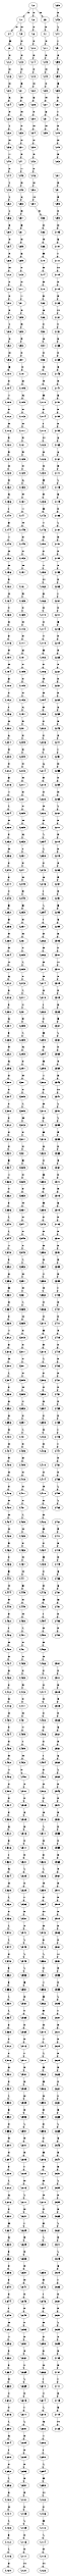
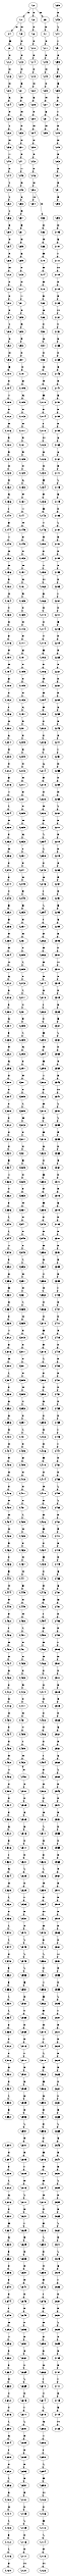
  strict digraph {
    S0
    S1
    S2
    S3
    S4
    S5
    S6
    S7
    S8
    S9
    S10
    S11
    S12
    S13
    S14
    S15
    S16
    S17
    S18
    S19
    S20
    S21
    S22
    S23
    S24
    S25
    S26
    S27
    S28
    S29
    S30
    S31
    S32
    S33
    S34
    S35
    S36
    S37
    S38
    S40
    S41
    S42
    S39
    S43
    S44
    S45
    S46
    S47
    S48
    S49
    S50
    S51
    S52
    S53
    S54
    S55
    S56
    S57
    S58
    S59
    S60
    S61
    S62
    S63
    S64
    S65
    S66
    S67
    S68
    S69
    S70
    S71
    S72
    S73
    S74
    S75
    S76
    S77
    S78
    S79
    S80
    S81
    S82
    S83
    S84
    S85
    S86
    S87
    S88
    S89
    S90
    S91
    S92
    S93
    S94
    S95
    S96
    S97
    S98
    S99
    S100
    S101
    S102
    S103
    S104
    S105
    S106
    S107
    S108
    S109
    S110
    S111
    S112
    S113
    S114
    S115
    S116
    S117
    S118
    S119
    S120
    S121
    S122
    S123
    S124
    S125
    S126
    S127
    S128
    S129
    S130
    S131
    S132
    S133
    S134
    S135
    S136
    S137
    S138
    S139
    S140
    S141
    S142
    S143
    S144
    S145
    S146
    S147
    S148
    S149
    S150
    S151
    S152
    S153
    S154
    S155
    S156
    S157
    S158
    S159
    S160
    S161
    S162
    S163
    S164
    S165
    S166
    S167
    S168
    S169
    S170
    S171
    S172
    S173
    S174
    S175
    S176
    S177
    S178
    S179
    S180
    S181
    S182
    S183
    S184
    S185
    S186
    S187
    S188
    S189
    S190
    S191
    S192
    S193
    S194
    S195
    S196
    S197
    S198
    S199
    S200
    S201
    S202
    S203
    S204
    S205
    S206
    S207
    S208
    S209
    S210
    S211
    S212
    S213
    S214
    S215
    S216
    S217
    S218
    S219
    S220
    S221
    S222
    S223
    S224
    S225
    S226
    S227
    S228
    S229
    S230
    S231
    S232
    S233
    S234
    S235
    S236
    S237
    S238
    S239
    S240
    S241
    S242
    S243
    S244
    S245
    S246
    S247
    S248
    S249
    S250
    S251
    S252
    S253
    S254
    S255
    S256
    S257
    S258
    S259
    S260
    S261
    S262
    S263
    S264
    S265
    S266
    S267
    S268
    S269
    S270
    S271
    S272
    S273
    S274
    S275
    S276
    S277
    S278
    S279
    S280
    S281
    S282
    S283
    S284
    S285
    S286
    S287
    S288
    S289
    S290
    S291
    S292
    S293
    S294
    S295
    S296
    S297
    S298
    S299
    S300
    S301
    S302
    S303
    S304
    S305
    S306
    S307
    S308
    S309
    S310
    S311
    S312
    S313
    S314
    S315
    S316
    S317
    S318
    S319
    S320
    S321
    S322
    S323
    S324
    S325
    S326
    S327
    S328
    S329
    S330
    S331
    S332
    S333
    S334
    S335
    S336
    S337
    S338
    S339
    S340
    S341
    S342
    S343
    S344
    S345
    S346
    S347
    S348
    S349
    S350
    S351
    S352
    S353
    S354
    S355
    S356
    S357
    S358
    S359
    S360
    S361
    S362
    S363
    S364
    S365
    S366
    S367
    S368
    S369
    S370
    S371
    S372
    S373
    S374
    S375
    S376
    S377
    S378
    S379
    S380
    S381
    S382
    n384 [label=S783]
    S384
    S385
    S386
    S387
    S388
    S389
    S390
    S391
    S392
    S393
    S394
    S395
    S396
    S397
    S398
    S399
    S400
    S401
    S402
    S403
    S404
    S405
    S406
    S407
    S408
    S409
    S410
    S411
    S412
    S413
    S414
    S415
    S416
    S417
    S418
    S419
    S420
    S421
    S422
    S423
    S424
    S425
    S426
    S427
    S428
    S429
    S430
    S431
    S432
    S433
    S434
    S435
    S436
    S437
    S438
    S439
    S440
    S441
    S442
    S443
    S444
    S445
    S446
    S447
    S448
    S449
    S450
    S451
    S452
    S453
    S454
    S455
    S456
    S457
    S458
    S459
    S460
    S461
    S462
    S463
    S464
    S465
    S466
    S467
    S468
    S469
    S470
    S471
    S472
    S473
    S474
    S475
    S476
    S477
    S478
    S479
    S480
    S481
    S482
    S483
    S484
    S485
    S486
    S487
    S488
    S489
    S490
    S491
    S492
    S493
    S494
    S495
    S496
    S497
    S498
    S499
    S500
    S501
    S502
+   S503
    S504
    S505
    S506
    S507
    S508
    S509
    S510
    S511
    S512
    S513
    S514
    S515
    S516
    S517
    S518
    S519
    S520
    S521
    S522
    S523
    S524
    S525
    S526
    S527
    S528
    S529
    S530
    S531
    S532
    S533
    S534
    S535
    S536
    S537
    S538
    S539
    S540
    S541
    S542
    S543
    S544
    S545
    S546
    S547
    S548
    S549
    S550
    S551
    S552
    S553
    S554
    S555
    S556
    S557
    S558
    S559
    S560
    S561
    S562
    S563
    S564
    S565
    S566
    S567
    S568
    S569
    S570
    S571
    S572
    S573
    S574
    S575
    S576
    S577
    S578
    S579
    S580
    S581
    S582
    S583
    S584
    S585
    S586
    S587
    S588
    S589
    S590
    S591
    S592
    S593
    S594
    S595
-   S596
    S597
    S598
    S599
    S600
    S601
    S602
    S603
    S604
    S605
    S606
    S607
    S608
    S609
    S610
    S611
    S612
    S613
    S614
    S615
    S616
    S617
    S618
    S619
    S620
    S621
    S622
    S623
    S624
    S625
    S626
    S627
    S628
    S629
    S630
    S631
    S632
    S633
+   S634
    S635
    S636
    S637
    S638
    S639
    S640
    S641
    S642
    S643
    S644
    S645
    S646
    S647
    S648
    S649
    S650
    S651
    S652
    S653
    S654
    S655
    S656
    S657
    S658
    S659
    S660
    S661
    S662
    S663
    S664
    S665
    S666
    S667
    S668
    S669
    S670
    S671
    S672
    S673
    S674
    S675
    S676
    S677
    S678
    S679
    S680
    S681
    S682
    S683
    S684
    S685
    S686
    S687
    S688
    S689
    S690
    S691
    S692
    S693
    S694
    S695
    S696
    S697
    S698
    S699
    S700
    S701
    S702
    S703
    S704
    S705
    S706
    S707
    S708
    S709
    S710
    S711
    S712
    S713
    S714
    S715
    S716
    S717
    S718
    S719
    S720
    S721
    S722
    S723
    S0 -> S1 [label=L]
    S0 -> S2 [label=E]
    S0 -> S3 [label=Q]
    S1 -> S4 [label=R]
    S1 -> S5 [label=K]
    S2 -> S6 [label=L]
    S3 -> S7 [label=E]
    S4 -> S8 [label=E]
    S5 -> S9 [label=A]
    S6 -> S10 [label=L]
    S7 -> S11 [label=Q]
    S8 -> S12 [label=L]
    S9 -> S13 [label=Q]
    S10 -> S14 [label=D]
    S11 -> S15 [label=D]
    S12 -> S16 [label=K]
    S13 -> S17 [label=A]
    S14 -> S18 [label=L]
    S15 -> S19 [label=K]
    S16 -> S20 [label=K]
    S17 -> S21 [label=E]
    S18 -> S22 [label=K]
    S19 -> S23 [label=L]
    S20 -> S24 [label=G]
    S21 -> S25 [label=R]
    S22 -> S26 [label=E]
    S23 -> S27 [label=K]
    S24 -> S28 [label=Q]
    S25 -> S29 [label=N]
    S26 -> S30 [label=L]
    S27 -> S31 [label=E]
    S28 -> S32 [label=S]
    S29 -> S33 [label=E]
    S30 -> S34 [label=K]
    S31 -> S35 [label=K]
    S32 -> S36 [label=K]
    S33 -> S37 [label=A]
    S34 -> S38 [label=A]
    S36 -> S40 [label=V]
    S37 -> S41 [label=T]
    S38 -> S42 [label=Q]
    S40 -> S44 [label=D]
    S41 -> S45 [label=V]
    S42 -> S46 [label=L]
    S39 -> S43 [label=L]
    S43 -> S47 [label=S]
    S44 -> S48 [label=S]
    S45 -> S49 [label=R]
    S46 -> S50 [label=K]
    S47 -> S51 [label=V]
    S48 -> S52 [label=S]
    S49 -> S53 [label=G]
    S50 -> S54 [label=M]
    S51 -> S55 [label=Q]
    S52 -> S56 [label=S]
    S53 -> S57 [label=R]
-   S54 -> S58 [label=Q]
+   S50 -> S58 [label=Q]
    S55 -> S59 [label=K]
    S56 -> S60 [label=P]
    S57 -> S61 [label=E]
    S58 -> S62 [label=D]
    S59 -> S63 [label=E]
    S60 -> S64 [label=Q]
    S61 -> S65 [label=R]
    S62 -> S66 [label=Q]
    S63 -> S67 [label=L]
    S64 -> S68 [label=L]
    S65 -> S69 [label=E]
    S66 -> S70 [label=E]
    S67 -> S71 [label=I]
    S68 -> S72 [label=N]
    S69 -> S73 [label=L]
    S70 -> S74 [label=K]
    S71 -> S75 [label=A]
    S72 -> S76 [label=P]
    S73 -> S77 [label=A]
    S74 -> S78 [label=E]
    S75 -> S79 [label=N]
    S76 -> S80 [label=L]
    S77 -> S81 [label=V]
    S78 -> S82 [label=R]
    S79 -> S83 [label=K]
    S80 -> S84 [label=L]
    S81 -> S85 [label=Q]
    S82 -> S86 [label=Q]
+   S83 -> S87 [label=D]
    S84 -> S88 [label=S]
    S85 -> S89 [label=R]
    S86 -> S90 [label=L]
    S87 -> S91 [label=R]
    S88 -> S92 [label=Q]
    S89 -> S93 [label=E]
    S90 -> S94 [label=Q]
    S91 -> S95 [label=E]
    S92 -> S96 [label=K]
    S93 -> S97 [label=L]
    S94 -> S98 [label=T]
-   S95 -> S99 [label=A]
    S96 -> S100 [label=E]
    S97 -> S101 [label=A]
    S98 -> S102 [label=Q]
    S99 -> S103 [label=N]
    S100 -> S104 [label=A]
    S101 -> S105 [label=E]
    S102 -> S106 [label=Q]
    S103 -> S107 [label=E]
    S104 -> S108 [label=V]
    S105 -> S109 [label=G]
    S106 -> S110 [label=E]
    S107 -> S111 [label=V]
    S108 -> S112 [label=A]
    S109 -> S113 [label=R]
    S110 -> S114 [label=L]
    S111 -> S115 [label=M]
    S112 -> S116 [label=K]
    S113 -> S117 [label=E]
    S114 -> S118 [label=I]
    S115 -> S119 [label=K]
    S116 -> S120 [label=R]
    S117 -> S121 [label=R]
    S118 -> S122 [label=M]
    S119 -> S123 [label=R]
    S120 -> S124 [label=E]
    S121 -> S125 [label=E]
    S122 -> S126 [label=N]
    S123 -> S127 [label=M]
    S124 -> S128 [label=K]
    S125 -> S129 [label=A]
    S126 -> S130 [label=K]
    S127 -> S131 [label=Y]
    S128 -> S132 [label=N]
    S129 -> S133 [label=C]
    S130 -> S134 [label=E]
    S131 -> S135 [label=D]
    S132 -> S136 [label=G]
    S133 -> S137 [label=Q]
    S134 -> S138 [label=R]
    S135 -> S139 [label=L]
    S136 -> S140 [label=I]
    S137 -> S141 [label=V]
    S138 -> S142 [label=E]
    S139 -> S143 [label=Q]
    S140 -> S144 [label=E]
    S141 -> S145 [label=M]
    S142 -> S146 [label=V]
    S143 -> S147 [label=K]
    S144 -> S148 [label=V]
    S145 -> S149 [label=R]
    S146 -> S150 [label=N]
    S147 -> S151 [label=E]
    S148 -> S152 [label=M]
    S149 -> S153 [label=R]
    S150 -> S154 [label=L]
    S151 -> S155 [label=L]
    S152 -> S156 [label=K]
    S153 -> S157 [label=M]
    S154 -> S158 [label=V]
    S155 -> S159 [label=L]
    S156 -> S160 [label=R]
+   S157 -> S161 [label=N]
    S158 -> S162 [label=M]
    S159 -> S163 [label=C]
    S160 -> S164 [label=M]
    S161 -> S165 [label=E]
    S162 -> S166 [label=R]
    S163 -> S167 [label=C]
    S164 -> S168 [label=Y]
    S165 -> S169 [label=L]
    S166 -> S170 [label=K]
    S167 -> S171 [label=R]
    S168 -> S172 [label=N]
    S169 -> S173 [label=Q]
    S170 -> S174 [label=T]
    S171 -> S175 [label=S]
    S172 -> S176 [label=F]
    S173 -> S177 [label=R]
    S174 -> S178 [label=Y]
    S175 -> S179 [label=E]
    S176 -> S180 [label=Q]
    S177 -> S181 [label=E]
    S178 -> S182 [label=E]
    S179 -> S183 [label=A]
    S180 -> S184 [label=K]
    S181 -> S185 [label=L]
    S182 -> S186 [label=L]
    S183 -> S187 [label=S]
    S184 -> S188 [label=E]
    S185 -> S189 [label=L]
    S186 -> S190 [label=Q]
    S187 -> S191 [label=R]
    S188 -> S192 [label=L]
    S189 -> S193 [label=R]
    S190 -> S194 [label=K]
    S191 -> S195 [label=L]
    S192 -> S196 [label=I]
    S193 -> S197 [label=C]
    S194 -> S198 [label=E]
    S195 -> S199 [label=Q]
    S196 -> S200 [label=K]
    S197 -> S201 [label=R]
    S198 -> S202 [label=L]
    S199 -> S203 [label=A]
    S200 -> S204 [label=C]
    S201 -> S205 [label=T]
    S202 -> S206 [label=L]
    S203 -> S207 [label=V]
    S204 -> S208 [label=Q]
    S205 -> S209 [label=D]
    S206 -> S210 [label=T]
    S207 -> S211 [label=L]
    S208 -> S212 [label=A]
    S209 -> S213 [label=A]
    S210 -> S214 [label=C]
    S211 -> S215 [label=E]
    S212 -> S216 [label=E]
    S213 -> S217 [label=N]
    S214 -> S218 [label=R]
    S215 -> S219 [label=T]
    S216 -> S220 [label=V]
    S217 -> S221 [label=R]
    S218 -> S222 [label=T]
    S219 -> S223 [label=D]
    S220 -> S224 [label=S]
    S221 -> S225 [label=T]
    S222 -> S226 [label=Q]
    S223 -> S227 [label=Q]
    S224 -> S228 [label=Q]
    S225 -> S229 [label=K]
    S226 -> S230 [label=A]
    S227 -> S231 [label=T]
    S228 -> S232 [label=L]
    S229 -> S233 [label=G]
    S230 -> S234 [label=S]
    S231 -> S235 [label=A]
    S232 -> S236 [label=K]
    S233 -> S237 [label=I]
    S234 -> S238 [label=S]
    S235 -> S239 [label=G]
    S236 -> S240 [label=L]
    S237 -> S241 [label=T]
    S238 -> S242 [label=L]
    S239 -> S243 [label=K]
    S240 -> S244 [label=T]
    S241 -> S245 [label=N]
    S242 -> S246 [label=Q]
    S243 -> S247 [label=Q]
    S244 -> S248 [label=Y]
    S245 -> S249 [label=R]
    S246 -> S250 [label=I]
    S247 -> S251 [label=V]
    S248 -> S252 [label=E]
    S249 -> S253 [label=E]
    S250 -> S254 [label=S]
    S251 -> S255 [label=N]
    S252 -> S256 [label=E]
    S253 -> S257 [label=R]
    S254 -> S258 [label=I]
    S255 -> S259 [label=L]
    S256 -> S260 [label=Q]
    S257 -> S261 [label=N]
    S258 -> S262 [label=D]
    S259 -> S263 [label=N]
    S260 -> S264 [label=N]
    S261 -> S265 [label=P]
    S262 -> S266 [label=K]
    S263 -> S267 [label=S]
    S264 -> S268 [label=W]
    S265 -> S269 [label=S]
    S266 -> S270 [label=K]
    S267 -> S271 [label=T]
    S268 -> S272 [label=G]
    S269 -> S273 [label=P]
    S270 -> S274 [label=Q]
    S271 -> S275 [label=K]
    S272 -> S276 [label=D]
    S273 -> S277 [label=S]
    S274 -> S278 [label=K]
    S275 -> S279 [label=P]
    S276 -> S280 [label=P]
    S277 -> S281 [label=Y]
    S278 -> S282 [label=I]
    S279 -> S283 [label=Q]
    S280 -> S284 [label=G]
    S281 -> S285 [label=R]
    S282 -> S286 [label=L]
    S283 -> S287 [label=E]
    S284 -> S288 [label=P]
    S285 -> S289 [label=S]
    S286 -> S290 [label=E]
    S287 -> S291 [label=P]
    S288 -> S292 [label=Q]
    S289 -> S293 [label=G]
    S290 -> S294 [label=Q]
    S291 -> S295 [label=E]
    S292 -> S296 [label=G]
    S293 -> S297 [label=P]
    S294 -> S298 [label=H]
    S295 -> S299 [label=G]
    S296 -> S300 [label=A]
    S297 -> S301 [label=Q]
    S298 -> S302 [label=V]
    S299 -> S303 [label=R]
    S300 -> S304 [label=T]
    S301 -> S305 [label=P]
    S302 -> S306 [label=L]
    S303 -> S307 [label=Y]
    S304 -> S308 [label=P]
    S305 -> S309 [label=S]
    S306 -> S310 [label=N]
    S307 -> S311 [label=W]
    S308 -> S312 [label=L]
    S309 -> S313 [label=H]
    S310 -> S314 [label=R]
    S311 -> S315 [label=Q]
    S312 -> S316 [label=A]
    S313 -> S317 [label=L]
    S314 -> S318 [label=E]
    S315 -> S319 [label=A]
    S316 -> S320 [label=A]
    S317 -> S321 [label=A]
    S318 -> S322 [label=N]
    S319 -> S323 [label=K]
    S320 -> S324 [label=E]
    S321 -> S325 [label=E]
    S322 -> S326 [label=T]
    S323 -> S327 [label=E]
    S324 -> S328 [label=V]
    S325 -> S329 [label=A]
    S326 -> S330 [label=E]
    S327 -> S331 [label=S]
    S328 -> S332 [label=Y]
    S329 -> S333 [label=P]
    S330 -> S334 [label=D]
    S331 -> S335 [label=L]
    S332 -> S336 [label=P]
    S333 -> S337 [label=K]
    S334 -> S338 [label=E]
    S335 -> S339 [label=Q]
    S336 -> S340 [label=S]
    S337 -> S341 [label=A]
    S338 -> S342 [label=L]
    S339 -> S343 [label=R]
    S340 -> S344 [label=S]
    S341 -> S345 [label=T]
    S342 -> S346 [label=A]
    S343 -> S347 [label=M]
    S344 -> S348 [label=V]
    S345 -> S349 [label=P]
    S346 -> S350 [label=K]
    S347 -> S351 [label=S]
    S348 -> S352 [label=P]
    S349 -> S353 [label=S]
    S350 -> S354 [label=K]
    S351 -> S355 [label=S]
    S352 -> S356 [label=Q]
    S353 -> S357 [label=N]
    S354 -> S358 [label=Y]
    S355 -> S359 [label=E]
    S356 -> S360 [label=H]
    S357 -> S361 [label=Q]
    S358 -> S362 [label=Q]
    S359 -> S363 [label=A]
    S360 -> S364 [label=N]
    S361 -> S365 [label=S]
    S362 -> S366 [label=A]
    S363 -> S367 [label=Q]
    S364 -> S368 [label=T]
    S365 -> S369 [label=K]
    S366 -> S370 [label=A]
    S367 -> S371 [label=A]
    S368 -> S372 [label=V]
    S369 -> S373 [label=T]
    S370 -> S374 [label=E]
    S371 -> S375 [label=R]
    S372 -> S376 [label=R]
    S373 -> S377 [label=L]
    S374 -> S378 [label=R]
    S375 -> S379 [label=E]
    S376 -> S380 [label=H]
    S377 -> S381 [label=L]
    S378 -> S382 [label=S]
    S379 -> n384 [label=L]
    S380 -> S384 [label=S]
    S381 -> S385 [label=D]
    S382 -> S386 [label=L]
    n384 -> S387 [label=E]
    S384 -> S388 [label=L]
    S385 -> S389 [label=K]
    S386 -> S390 [label=T]
    S387 -> S391 [label=L]
    S388 -> S392 [label=Q]
    S389 -> S393 [label=Y]
    S390 -> S394 [label=N]
    S391 -> S395 [label=R]
    S392 -> S396 [label=Q]
    S393 -> S397 [label=L]
    S394 -> S398 [label=L]
    S395 -> S399 [label=K]
    S396 -> S400 [label=N]
    S397 -> S401 [label=S]
    S398 -> S402 [label=N]
    S399 -> S403 [label=I]
    S400 -> S404 [label=K]
    S401 -> S405 [label=T]
    S402 -> S406 [label=D]
    S403 -> S407 [label=K]
    S404 -> S408 [label=Q]
    S405 -> S409 [label=E]
+   S406 -> S410 [label=E]
    S407 -> S411 [label=A]
    S408 -> S412 [label=K]
    S409 -> S413 [label=A]
    S410 -> S414 [label=A]
    S411 -> S415 [label=Q]
    S412 -> S416 [label=A]
    S413 -> S417 [label=A]
    S414 -> S418 [label=Q]
    S415 -> S419 [label=L]
    S416 -> S420 [label=Q]
    S417 -> S421 [label=L]
    S418 -> S422 [label=T]
    S419 -> S423 [label=T]
    S420 -> S424 [label=K]
    S421 -> S425 [label=S]
    S422 -> S426 [label=R]
    S423 -> S427 [label=K]
    S424 -> S428 [label=K]
    S425 -> S429 [label=K]
    S426 -> S430 [label=E]
    S427 -> S431 [label=L]
    S428 -> S432 [label=E]
    S429 -> S433 [label=L]
    S430 -> S434 [label=L]
    S431 -> S435 [label=A]
    S432 -> S436 [label=L]
    S433 -> S437 [label=N]
    S434 -> S438 [label=E]
    S435 -> S439 [label=A]
    S436 -> S440 [label=E]
    S437 -> S441 [label=K]
    S438 -> S442 [label=L]
    S439 -> S443 [label=I]
    S440 -> S444 [label=M]
    S441 -> S445 [label=E]
    S442 -> S446 [label=R]
    S443 -> S447 [label=V]
    S444 -> S448 [label=Q]
    S445 -> S449 [label=A]
    S446 -> S450 [label=H]
    S447 -> S451 [label=A]
    S448 -> S452 [label=D]
    S449 -> S453 [label=K]
    S450 -> S454 [label=I]
    S451 -> S455 [label=A]
    S452 -> S456 [label=I]
    S453 -> S457 [label=S]
    S454 -> S458 [label=K]
    S455 -> S459 [label=S]
    S456 -> S460 [label=K]
    S457 -> S461 [label=R]
    S458 -> S462 [label=E]
    S459 -> S463 [label=S]
    S460 -> S464 [label=Q]
    S461 -> S465 [label=D]
    S462 -> S466 [label=Q]
+   S463 -> S467 [label=A]
    S464 -> S468 [label=Q]
    S465 -> S469 [label=L]
    S466 -> S470 [label=L]
    S467 -> S471 [label=E]
    S468 -> S472 [label=L]
    S469 -> S473 [label=E]
    S470 -> S474 [label=T]
    S471 -> S475 [label=P]
    S472 -> S476 [label=N]
    S473 -> S477 [label=L]
    S474 -> S478 [label=K]
    S475 -> S479 [label=K]
    S476 -> S480 [label=K]
    S477 -> S481 [label=N]
    S478 -> S482 [label=L]
    S479 -> S483 [label=G]
    S480 -> S484 [label=L]
    S481 -> S485 [label=Y]
    S482 -> S486 [label=A]
    S483 -> S487 [label=G]
    S484 -> S488 [label=A]
    S485 -> S489 [label=I]
    S486 -> S490 [label=L]
    S487 -> S491 [label=H]
    S488 -> S492 [label=N]
    S489 -> S493 [label=K]
    S490 -> S494 [label=I]
    S491 -> S495 [label=T]
    S492 -> S496 [label=V]
-   S493 -> S497 [label=D]
+   S497 -> S493 [label=D]
    S494 -> S498 [label=L]
    S495 -> S499 [label=E]
    S496 -> S500 [label=F]
    S497 -> S501 [label=Q]
    S498 -> S502 [label=A]
+   S499 -> S503 [label=V]
    S500 -> S504 [label=A]
    S501 -> S505 [label=L]
    S502 -> S506 [label=A]
+   S503 -> S507 [label=N]
    S504 -> S508 [label=T]
    S505 -> S509 [label=G]
    S506 -> S510 [label=Q]
    S507 -> S511 [label=L]
    S508 -> S512 [label=G]
    S509 -> S513 [label=K]
    S510 -> S514 [label=S]
    S511 -> S515 [label=R]
    S512 -> S516 [label=D]
    S513 -> S517 [label=L]
    S514 -> S518 [label=N]
    S515 -> S519 [label=Q]
    S516 -> S520 [label=I]
    S517 -> S521 [label=A]
    S518 -> S522 [label=P]
    S519 -> S523 [label=A]
    S520 -> S524 [label=G]
    S521 -> S525 [label=S]
    S522 -> S526 [label=S]
    S523 -> S527 [label=G]
    S524 -> S528 [label=K]
    S525 -> S529 [label=L]
    S526 -> S530 [label=Q]
    S527 -> S531 [label=D]
    S528 -> S532 [label=S]
    S529 -> S533 [label=V]
    S530 -> S534 [label=L]
    S531 -> S535 [label=C]
    S532 -> S536 [label=T]
    S533 -> S537 [label=A]
    S534 -> S538 [label=M]
    S535 -> S539 [label=S]
    S536 -> S540 [label=S]
    S537 -> S541 [label=Q]
    S538 -> S542 [label=K]
    S539 -> S543 [label=T]
    S540 -> S544 [label=S]
    S541 -> S545 [label=S]
    S542 -> S546 [label=P]
    S543 -> S547 [label=T]
    S544 -> S548 [label=A]
    S545 -> S549 [label=S]
    S546 -> S550 [label=S]
    S547 -> S551 [label=P]
    S548 -> S552 [label=P]
    S549 -> S553 [label=S]
    S550 -> S554 [label=T]
    S551 -> S555 [label=A]
    S552 -> S556 [label=P]
    S553 -> S557 [label=E]
    S554 -> S558 [label=V]
    S555 -> S559 [label=L]
    S556 -> S560 [label=S]
    S557 -> S561 [label=P]
    S558 -> S562 [label=E]
    S559 -> S563 [label=P]
    S560 -> S564 [label=S]
    S561 -> S565 [label=Y]
    S562 -> S566 [label=F]
    S563 -> S567 [label=Q]
    S564 -> S568 [label=P]
    S565 -> S569 [label=A]
    S566 -> S570 [label=N]
    S567 -> S571 [label=K]
    S568 -> S572 [label=P]
    S569 -> S573 [label=K]
    S570 -> S574 [label=V]
    S571 -> S575 [label=F]
    S572 -> S576 [label=P]
    S573 -> S577 [label=V]
    S574 -> S578 [label=S]
    S575 -> S579 [label=R]
    S576 -> S580 [label=Q]
    S577 -> S581 [label=P]
    S578 -> S582 [label=H]
    S579 -> S583 [label=T]
    S580 -> S584 [label=T]
    S581 -> S585 [label=K]
    S582 -> S586 [label=H]
    S583 -> S587 [label=L]
    S584 -> S588 [label=S]
    S585 -> S589 [label=N]
    S586 -> S590 [label=N]
    S587 -> S591 [label=W]
    S588 -> S592 [label=F]
    S589 -> S593 [label=P]
    S590 -> S594 [label=R]
    S591 -> S595 [label=P]
-   S592 -> S596 [label=A]
    S593 -> S597 [label=S]
    S594 -> S598 [label=P]
    S595 -> S599 [label=A]
-   S596 -> S600 [label=N]
    S597 -> S601 [label=R]
    S598 -> S602 [label=L]
    S599 -> S603 [label=S]
    S600 -> S604 [label=A]
    S601 -> S605 [label=R]
    S602 -> S606 [label=E]
    S603 -> S607 [label=V]
    S604 -> S608 [label=P]
    S605 -> S609 [label=I]
    S606 -> S610 [label=D]
    S607 -> S611 [label=K]
    S608 -> S612 [label=S]
    S609 -> S613 [label=N]
    S610 -> S614 [label=N]
    S611 -> S615 [label=E]
    S612 -> S616 [label=G]
    S613 -> S617 [label=S]
    S614 -> S618 [label=Q]
    S615 -> S619 [label=P]
    S616 -> S620 [label=L]
    S617 -> S621 [label=N]
    S618 -> S622 [label=T]
    S619 -> S623 [label=P]
    S620 -> S624 [label=H]
    S621 -> S625 [label=I]
    S622 -> S626 [label=F]
    S623 -> S627 [label=L]
    S624 -> S628 [label=G]
    S625 -> S629 [label=F]
    S626 -> S630 [label=S]
    S627 -> S631 [label=Y]
    S628 -> S632 [label=P]
    S629 -> S633 [label=P]
+   S630 -> S634 [label=P]
    S631 -> S635 [label=F]
    S632 -> S636 [label=T]
    S633 -> S637 [label=K]
+   S634 -> S638 [label=A]
    S635 -> S639 [label=S]
    S636 -> S640 [label=P]
    S637 -> S641 [label=N]
    S638 -> S642 [label=F]
    S639 -> S643 [label=G]
    S640 -> S644 [label=T]
    S641 -> S645 [label=A]
    S642 -> S646 [label=I]
    S643 -> S647 [label=F]
    S644 -> S648 [label=I]
    S645 -> S649 [label=P]
    S646 -> S650 [label=R]
    S647 -> S651 [label=F]
    S648 -> S652 [label=M]
    S649 -> S653 [label=Y]
    S650 -> S654 [label=E]
    S651 -> S655 [label=S]
    S652 -> S656 [label=V]
    S653 -> S657 [label=D]
    S654 -> S658 [label=P]
    S655 -> S659 [label=L]
    S656 -> S660 [label=P]
    S657 -> S661 [label=Q]
    S658 -> S662 [label=P]
    S659 -> S663 [label=K]
    S660 -> S664 [label=P]
    S661 -> S665 [label=Y]
    S662 -> S666 [label=K]
    S663 -> S667 [label=S]
    S664 -> S668 [label=Q]
    S665 -> S669 [label=S]
    S666 -> S670 [label=I]
    S667 -> S671 [label=P]
    S668 -> S672 [label=Y]
    S669 -> S673 [label=A]
    S670 -> S674 [label=Y]
    S671 -> S675 [label=S]
    S672 -> S676 [label=Y]
    S673 -> S677 [label=I]
    S674 -> S678 [label=S]
    S675 -> S679 [label=G]
    S676 -> S680 [label=S]
    S677 -> S681 [label=S]
    S678 -> S682 [label=G]
    S679 -> S683 [label=V]
    S680 -> S684 [label=G]
    S681 -> S685 [label=P]
    S682 -> S686 [label=V]
    S683 -> S687 [label=T]
    S684 -> S688 [label=I]
    S685 -> S689 [label=P]
    S686 -> S690 [label=I]
    S687 -> S691 [label=T]
    S688 -> S692 [label=F]
    S689 -> S693 [label=E]
    S690 -> S694 [label=S]
    S691 -> S695 [label=S]
    S692 -> S696 [label=S]
    S693 -> S697 [label=D]
    S694 -> S698 [label=H]
    S695 -> S699 [label=Q]
    S696 -> S700 [label=D]
    S697 -> S701 [label=F]
    S698 -> S702 [label=M]
    S699 -> S703 [label=D]
    S700 -> S704 [label=K]
    S701 -> S705 [label=L]
    S702 -> S706 [label=L]
    S703 -> S707 [label=R]
    S704 -> S708 [label=S]
    S705 -> S709 [label=S]
    S706 -> S710 [label=E]
    S707 -> S711 [label=V]
    S708 -> S712 [label=P]
    S709 -> S713 [label=T]
    S710 -> S714 [label=S]
    S711 -> S715 [label=P]
    S712 -> S716 [label=S]
    S713 -> S717 [label=A]
    S714 -> S718 [label=D]
    S715 -> S719 [label=E]
    S716 -> S720 [label=D]
    S717 -> S721 [label=M]
    S718 -> S722 [label=M]
    S719 -> S723 [label=M]
  }
